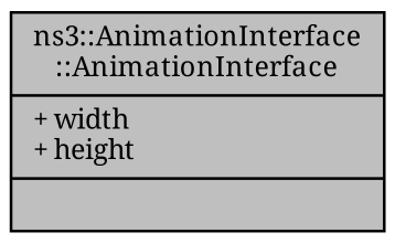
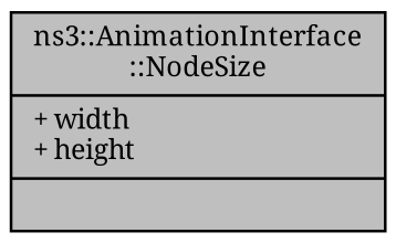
  digraph {
    fontname="Noto Serif"
-   n1 [color=black fillcolor=grey75 fontcolor=black fontname="Noto Serif" fontsize=10 height=0.2 label="{ns3::AnimationInterface\l::AnimationInterface\n|+ width\l+ height\l|}" shape=record style=filled width=0.4]
+   n1 [color=black fillcolor=grey75 fontcolor=black fontname="Noto Serif" fontsize=10 height=0.2 label="{ns3::AnimationInterface\l::NodeSize\n|+ width\l+ height\l|}" shape=record style=filled width=0.4]
  }
